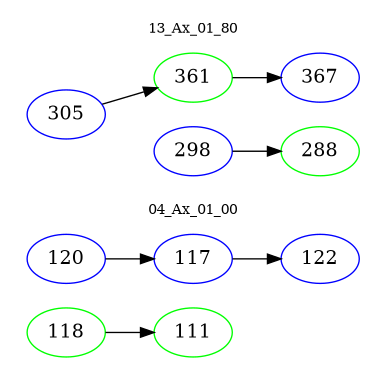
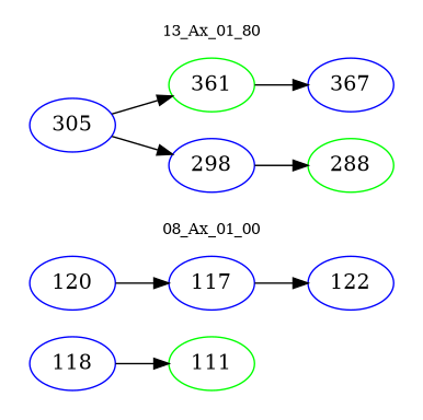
  digraph {
    rankdir=LR
    node [color=blue]
    edge [color=black]
    n1 [label=120]
-   n2 [color=green label=118]
+   n2 [label=118]
    n3 [label=117]
    n4 [color=green label=111]
    n5 [label=122]
    n6 [label=305]
    n7 [label=298]
    n8 [color=green label=361]
    n9 [color=green label=288]
    n10 [label=367]
    subgraph cluster_1 {
      color=white
      fontsize=10
-     label="04_Ax_01_00"
+     label="08_Ax_01_00"
      n1
      n2
      n3
      n4
      n5
    }
    subgraph cluster_2 {
      color=white
      fontsize=10
      label="13_Ax_01_80"
      n6
      n7
      n8
      n9
      n10
    }
    n1 -> n3
    n2 -> n4
    n3 -> n5
+   n6 -> n7
    n6 -> n8
    n7 -> n9
    n8 -> n10
  }
